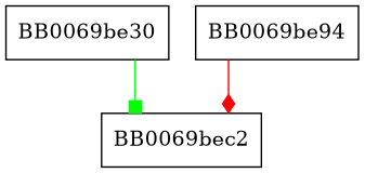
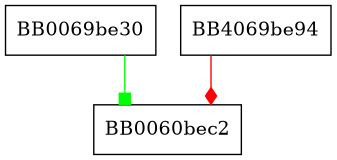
  digraph {
    splines=ortho
    node [shape=box]
    n1 [label=BB0069be30]
-   BB0069bec2
-   BB0069be94
+   BB0069bec2 [label=BB0060bec2]
+   BB0069be94 [label=BB4069be94]
    n1 -> BB0069bec2 [arrowhead=box color=green]
    BB0069be94 -> BB0069bec2 [arrowhead=diamond color=red]
  }
